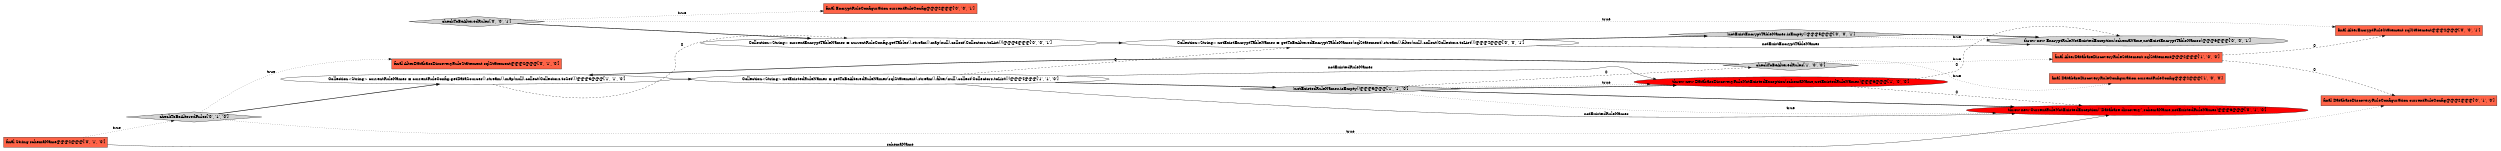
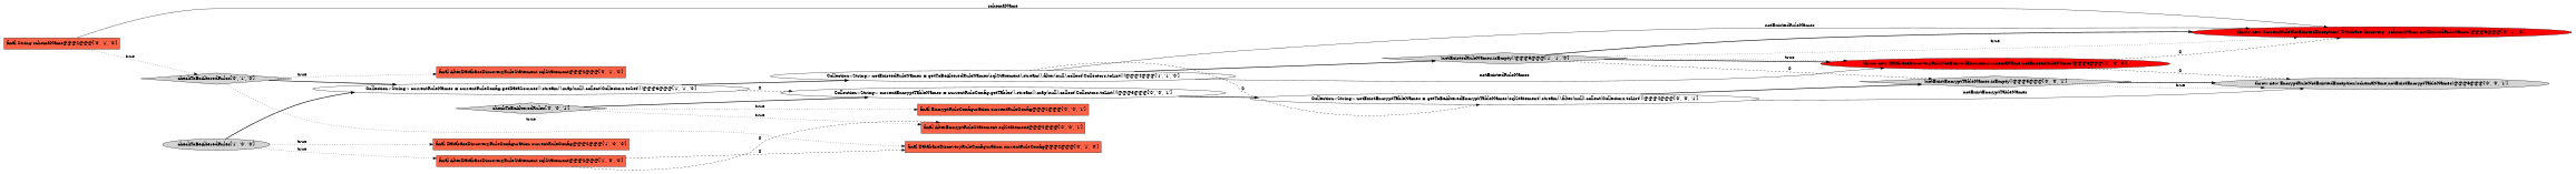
  digraph {
    rankdir=LR
    node [fillcolor=tomato shape=ellipse style=filled]
    edge [style=bold]
    n1 [fillcolor=lightgray label="checkToBeAlteredRules['0', '1', '0']" shape=diamond]
    n2 [fillcolor=white label="Collection<String> currentRuleNames = currentRuleConfig.getDataSources().stream().map(null).collect(Collectors.toSet())@@@3@@@['1', '1', '0']"]
    n3 [label="final AlterDatabaseDiscoveryRuleStatement sqlStatement@@@2@@@['0', '1', '0']" shape=box]
    n4 [label="final DatabaseDiscoveryRuleConfiguration currentRuleConfig@@@2@@@['0', '1', '0']" shape=box]
    n5 [fillcolor=white label="Collection<String> currentEncryptTableNames = currentRuleConfig.getTables().stream().map(null).collect(Collectors.toList())@@@3@@@['0', '0', '1']"]
    n6 [fillcolor=white label="Collection<String> notExistedRuleNames = getToBeAlteredRuleNames(sqlStatement).stream().filter(null).collect(Collectors.toList())@@@4@@@['1', '1', '0']"]
    n7 [label="final String schemaName@@@2@@@['0', '1', '0']" shape=box]
    n8 [fillcolor=red label="throw new CurrentRuleNotExistedException(\"Database discovery\",schemaName,notExistedRuleNames)@@@6@@@['0', '1', '0']"]
    n9 [label="final DatabaseDiscoveryRuleConfiguration currentRuleConfig@@@2@@@['1', '0', '0']" shape=box]
    n10 [fillcolor=white label="Collection<String> notExistEncryptTableNames = getToBeAlteredEncryptTableNames(sqlStatement).stream().filter(null).collect(Collectors.toList())@@@4@@@['0', '0', '1']"]
    n11 [fillcolor=red label="throw new DatabaseDiscoveryRuleNotExistedException(schemaName,notExistedRuleNames)@@@6@@@['1', '0', '0']"]
    n12 [fillcolor=lightgray label="!notExistedRuleNames.isEmpty()@@@5@@@['1', '1', '0']" shape=diamond]
    n13 [fillcolor=lightgray label="!notExistEncryptTableNames.isEmpty()@@@5@@@['0', '0', '1']" shape=diamond]
    n14 [fillcolor=lightgray label="throw new EncryptRuleNotExistedException(schemaName,notExistEncryptTableNames)@@@6@@@['0', '0', '1']"]
-   n15 [fillcolor=lightgray label="checkToBeAlteredRules['1', '0', '0']" shape=diamond]
+   n15 [fillcolor=lightgray label="checkToBeAlteredRules['1', '0', '0']"]
    n16 [label="final AlterDatabaseDiscoveryRuleStatement sqlStatement@@@2@@@['1', '0', '0']" shape=box]
    n17 [label="final AlterEncryptRuleStatement sqlStatement@@@2@@@['0', '0', '1']" shape=box]
    n18 [label="final EncryptRuleConfiguration currentRuleConfig@@@2@@@['0', '0', '1']" shape=box]
    n19 [fillcolor=lightgray label="checkToBeAlteredRules['0', '0', '1']" shape=diamond]
    n1 -> n2
    n1 -> n3 [label=true style=dotted]
    n1 -> n4 [label=true style=dotted]
    n2 -> n5 [label=0 style=dashed]
    n2 -> n6
    n5 -> n10
    n6 -> n8 [label=notExistedRuleNames style=solid]
    n6 -> n10 [label=0 style=dashed]
    n6 -> n11 [label=notExistedRuleNames style=solid]
    n6 -> n12
    n7 -> n1 [label=true style=dotted]
    n7 -> n8 [label=schemaName style=solid]
    n10 -> n13
    n10 -> n14 [label=notExistEncryptTableNames style=solid]
    n11 -> n8 [label=0 style=dashed]
    n11 -> n14 [label=0 style=dashed]
    n12 -> n8
    n12 -> n8 [label=true style=dotted]
    n12 -> n11 [label=true style=dotted]
    n12 -> n11
-   n12 -> n15 [label=0 style=dashed]
+   n12 -> n13 [label=0 style=dashed]
    n13 -> n14 [label=true style=dotted]
    n13 -> n14
    n15 -> n2
    n15 -> n9 [label=true style=dotted]
    n15 -> n16 [label=true style=dotted]
    n16 -> n4 [label=0 style=dashed]
    n16 -> n17 [label=0 style=dashed]
    n19 -> n5
    n19 -> n17 [label=true style=dotted]
    n19 -> n18 [label=true style=dotted]
  }
